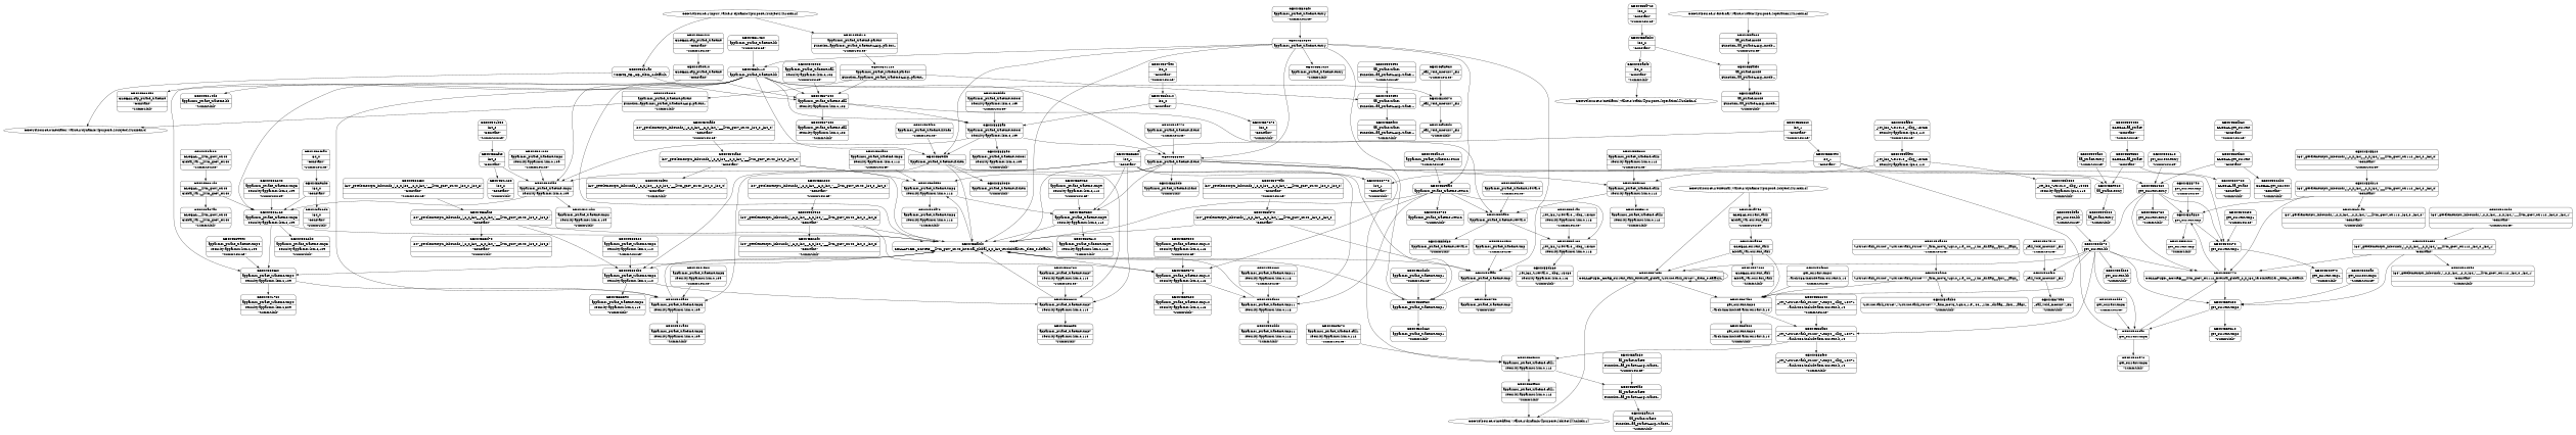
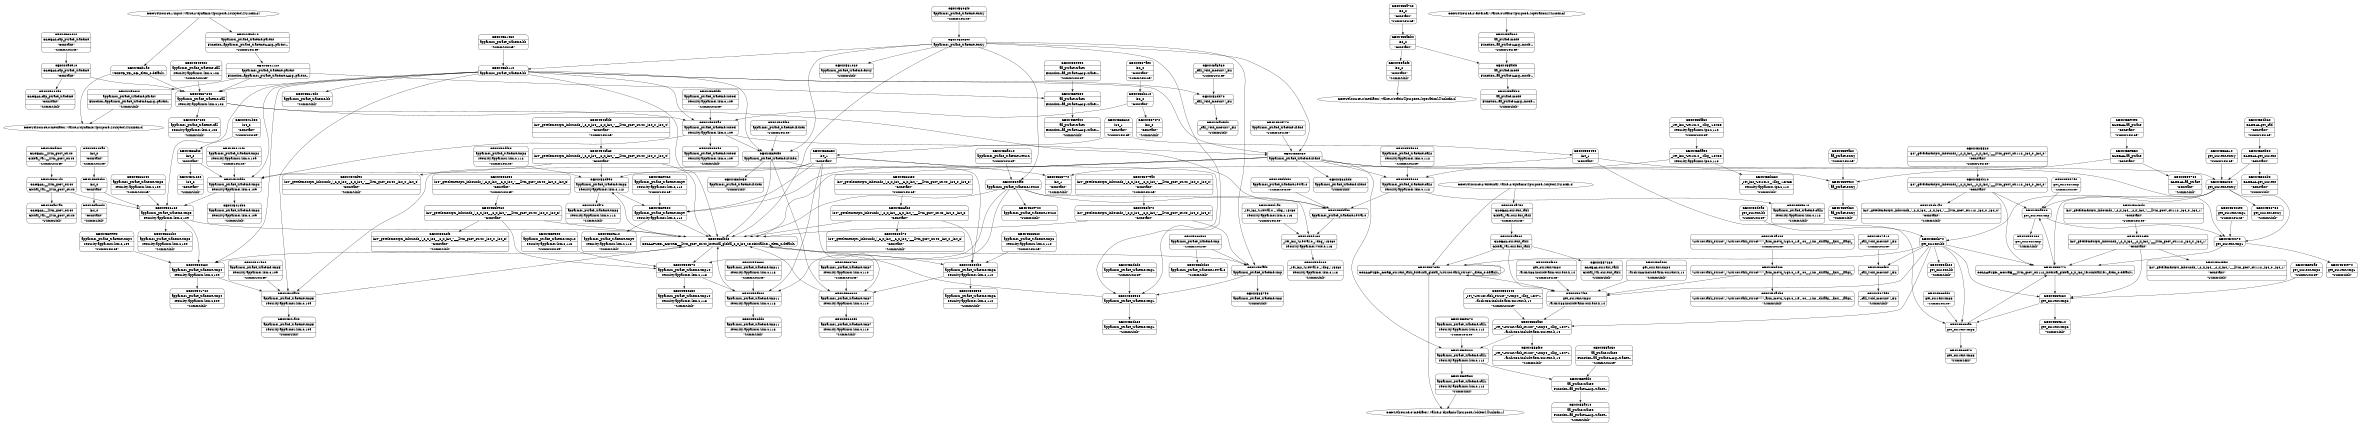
  digraph {
    node [shape=Mrecord]
    n1 [label="{CE0x453de90|apparmor_ptrace_traceme:tmp8|security/apparmor/lsm.c,112}"]
    n2 [label="{CE0x453e350|apparmor_ptrace_traceme:tmp9|security/apparmor/lsm.c,112}"]
    n3 [label="{CE0x453df70|apparmor_ptrace_traceme:tmp8|security/apparmor/lsm.c,112|*SummSink*}"]
    n4 [label="{CE0x453fbd0|COLLAPSED:_GCMRE___llvm_gcov_ctr40_internal_global_6_x_i64_zeroinitializer:_elem_0:default:}"]
    n5 [label="{CE0x453e610|apparmor_ptrace_traceme:tmp9|security/apparmor/lsm.c,112|*SummSink*}"]
    n6 [label="{CE0x455b960|i64*_getelementptr_inbounds_(_6_x_i64_,_6_x_i64_*___llvm_gcov_ctr40,_i64_0,_i64_5)|*Constant*}"]
    n7 [label="{CE0x455e570|apparmor_ptrace_traceme:tmp10|security/apparmor/lsm.c,113}"]
    n8 [label="{CE0x455c2f0|i64*_getelementptr_inbounds_(_6_x_i64_,_6_x_i64_*___llvm_gcov_ctr40,_i64_0,_i64_5)|*Constant*|*SummSink*}"]
    n9 [label="{CE0x455eb00|apparmor_ptrace_traceme:tmp11|security/apparmor/lsm.c,113}"]
    n10 [label="{CE0x455e650|apparmor_ptrace_traceme:tmp10|security/apparmor/lsm.c,113|*SummSink*}"]
    n11 [label="{CE0x453ec80|apparmor_ptrace_traceme:tmp4|security/apparmor/lsm.c,109}"]
    n12 [label="{CE0x45334b0|apparmor_ptrace_traceme:tmp6|security/apparmor/lsm.c,110}"]
    n13 [label="{CE0x453faf0|apparmor_ptrace_traceme:tmp}"]
    n14 [label="{CE0x4557230|GLOBAL:current_task|Global_var:current_task|*SummSink*}"]
    n15 [label="{CE0x4559e90|aa_ptrace:tracer|Function::aa_ptrace&Arg::tracer::|*SummSource*}"]
    n16 [label="{CE0x4559c90|aa_ptrace:tracer|Function::aa_ptrace&Arg::tracer::}"]
    n17 [label="{CE0x4559f00|aa_ptrace:tracer|Function::aa_ptrace&Arg::tracer::|*SummSink*}"]
    n18 [label="{CE0x45594e0|GLOBAL:aa_ptrace|*Constant*|*SummSource*}"]
    n19 [label="{CE0x4559550|GLOBAL:aa_ptrace|*Constant*}"]
    n20 [label="{CE0x4559780|GLOBAL:aa_ptrace|*Constant*|*SummSink*}"]
    n21 [label="{CE0x4559920|aa_ptrace:entry}"]
    n22 [label="{CE0x449cb10|apparmor_ptrace_traceme:parent|Function::apparmor_ptrace_traceme&Arg::parent::|*SummSource*}"]
    n23 [label="{CE0x4541120|apparmor_ptrace_traceme:parent|Function::apparmor_ptrace_traceme&Arg::parent::}"]
    n24 [label="{CE0x4537840|apparmor_ptrace_traceme:call|security/apparmor/lsm.c,108}"]
    n25 [label="{CE0x449cc20|apparmor_ptrace_traceme:parent|Function::apparmor_ptrace_traceme&Arg::parent::|*SummSink*}"]
    n26 [label="{CE0x4563f30|_call_void_mcount()_#2}"]
    n27 [label="{CE0x4537ee0|_call_void_mcount()_#2|*SummSink*}"]
    n28 [label="{CE0x4559260|apparmor_ptrace_traceme:call2|security/apparmor/lsm.c,112}"]
    n29 [label="{CE0x4559310|apparmor_ptrace_traceme:call2|security/apparmor/lsm.c,112|*SummSink*}"]
    n30 [label="{CE0x455bab0|apparmor_ptrace_traceme:retval.0}"]
    n31 [label="{CE0x455bd80|apparmor_ptrace_traceme:retval.0|*SummSink*}"]
-   n32 [label="{CE0x455d130|_ret_i32_%retval.0,_!dbg_!15480|security/apparmor/lsm.c,113}"]
+   n32 [label="{CE0x455d130|_ret_i32_%retval.0,_!dbg_!15480|security/apparmor/void.c,113}"]
    n33 [label="{CE0x455abf0|aa_ptrace:mode|Function::aa_ptrace&Arg::mode::}"]
    n34 [label="{CE0x455ad30|aa_ptrace:mode|Function::aa_ptrace&Arg::mode::|*SummSink*}"]
    n35 [label="{CE0x43a86d0|i64_0|*Constant*|*SummSink*}"]
    n36 [label="{CE0x43a8930|_call_void_mcount()_#2|*SummSource*}"]
    n37 [label="{CE0x452dd70|_call_void_mcount()_#2}"]
    n38 [label="{CE0x43a89d0|_call_void_mcount()_#2|*SummSink*}"]
    n39 [label="{CE0x4536160|apparmor_ptrace_traceme:tmp3|security/apparmor/lsm.c,109}"]
    n40 [label="{CE0x45362b0|apparmor_ptrace_traceme:tmp3|security/apparmor/lsm.c,109|*SummSink*}"]
    n41 [label="{CE0x45417c0|apparmor_ptrace_traceme:tmp4|security/apparmor/lsm.c,309|*SummSink*}"]
    n42 [label="{CE0x452da40|apparmor_ptrace_traceme:tmp5|security/apparmor/lsm.c,109}"]
    n43 [label="{CE0x4558480|get_current:entry}"]
    n44 [label="{CE0x453a530|get_current:tmp}"]
    n45 [label="{CE0x4540c70|get_current:tmp1}"]
    n46 [label="{CE0x455d870|get_current:bb}"]
    n47 [label="{CE0x4558730|get_current:entry|*SummSink*}"]
    n48 [label="{CE0x4555770|COLLAPSED:_GCMRE___llvm_gcov_ctr112_internal_global_2_x_i64_zeroinitializer:_elem_0:default:}"]
    n49 [label="{CE0x4555400|get_current:tmp|*SummSink*}"]
    n50 [label="{CE0x4540e70|get_current:tmp1|*SummSink*}"]
    n51 [label="{CE0x4537f80|get_current:tmp4|./arch/x86/include/asm/current.h,14}"]
    n52 [label="{CE0x45573e0|COLLAPSED:_GCRE_current_task_external_global_%struct.task_struct*:_elem_0:default:}"]
    n53 [label="{CE0x455e230|get_current:tmp2}"]
    n54 [label="{CE0x4563ca0|get_current:tmp3}"]
    n55 [label="{CE0x4558a50|_ret_%struct.task_struct*_%tmp4,_!dbg_!15471|./arch/x86/include/asm/current.h,14}"]
    n56 [label="{CE0x455db20|get_current:bb|*SummSink*}"]
    n57 [label="{CE0x4533590|apparmor_ptrace_traceme:tmp6|security/apparmor/lsm.c,110|*SummSink*}"]
    n58 [label="{CE0x4536620|apparmor_ptrace_traceme:tmp7|security/apparmor/lsm.c,110}"]
    n59 [label="{CE0x45368e0|apparmor_ptrace_traceme:tmp7|security/apparmor/lsm.c,110|*SummSink*}"]
    n60 [label="{CE0x454a5c0|GLOBAL:current_task|Global_var:current_task}"]
    n61 [label="{CE0x453f400|get_current:tmp4|./arch/x86/include/asm/current.h,14|*SummSink*}"]
    "CONST[source:0(mediator),value:2(dynamic)][purpose:{object}][SnkIdx:1]" [shape=""]
    n63 [label="{CE0x455b830|_ret_i32_%error.0,_!dbg_!15485|security/apparmor/ipc.c,110|*SummSink*}"]
    n64 [label="{CE0x455af30|_ret_i32_%error.0,_!dbg_!15485|security/apparmor/ipc.c,110|*SummSource*}"]
    n65 [label="{CE0x455aa90|_ret_i32_%error.0,_!dbg_!15485|security/apparmor/ipc.c,110}"]
    n66 [label="{CE0x453a010|apparmor_ptrace_traceme:return|*SummSource*}"]
    n67 [label="{CE0x4539fa0|apparmor_ptrace_traceme:return}"]
    n68 [label="{CE0x452e700|apparmor_ptrace_traceme:return|*SummSink*}"]
    n69 [label="{CE0x456b1a0|i64*_getelementptr_inbounds_(_2_x_i64_,_2_x_i64_*___llvm_gcov_ctr112,_i64_0,_i64_0)|*Constant*|*SummSink*}"]
    n70 [label="{CE0x455d260|_ret_i32_%retval.0,_!dbg_!15480|security/apparmor/lsm.c,113|*SummSink*}"]
    n71 [label="{CE0x4559b80|aa_ptrace:entry|*SummSink*}"]
    n72 [label="{CE0x45314d0|apparmor_ptrace_traceme:bb|*SummSink*}"]
    n73 [label="{CE0x4535770|i64_1|*Constant*|*SummSink*}"]
    n74 [label="{CE0x45361d0|GLOBAL:__llvm_gcov_ctr40|Global_var:__llvm_gcov_ctr40}"]
    n75 [label="{CE0x43a87a0|GLOBAL:__llvm_gcov_ctr40|Global_var:__llvm_gcov_ctr40|*SummSink*}"]
    n76 [label="{CE0x455cdd0|apparmor_ptrace_traceme:tmp11|security/apparmor/lsm.c,113|*SummSink*}"]
    n77 [label="{CE0x45398b0|i64_0|*Constant*}"]
    n78 [label="{CE0x455e310|get_current:tmp2|*SummSink*}"]
    n79 [label="{CE0x4563e70|get_current:tmp3|*SummSink*}"]
    n80 [label="{CE0x45378e0|apparmor_ptrace_traceme:call|security/apparmor/lsm.c,108|*SummSink*}"]
    n81 [label="{CE0x45355a0|apparmor_ptrace_traceme:tobool|security/apparmor/lsm.c,109}"]
    n82 [label="{CE0x4539df0|apparmor_ptrace_traceme:if.then}"]
    n83 [label="{CE0x4540fd0|apparmor_ptrace_traceme:tmp2|security/apparmor/lsm.c,109}"]
    n84 [label="{CE0x4535c50|apparmor_ptrace_traceme:if.end}"]
    n85 [label="{CE0x4535390|apparmor_ptrace_traceme:tobool|security/apparmor/lsm.c,109|*SummSink*}"]
    n86 [label="{CE0x4539f00|apparmor_ptrace_traceme:if.then|*SummSource*}"]
    n87 [label="{CE0x453b050|apparmor_ptrace_traceme:if.then|*SummSink*}"]
    n88 [label="{CE0x4541b50|i64_2|*Constant*|*SummSource*}"]
    n89 [label="{CE0x4536fc0|i64_2|*Constant*}"]
    n90 [label="{CE0x4541c80|i64_2|*Constant*|*SummSink*}"]
    n91 [label="{CE0x4541a40|apparmor_ptrace_traceme:tmp5|security/apparmor/lsm.c,109|*SummSink*}"]
    n92 [label="{CE0x4535980|apparmor_ptrace_traceme:tmp1}"]
    n93 [label="{CE0x452dc60|apparmor_ptrace_traceme:tmp1|*SummSink*}"]
    n94 [label="{CE0x453f230|GLOBAL:__llvm_gcov_ctr40|Global_var:__llvm_gcov_ctr40|*SummSource*}"]
    n95 [label="{CE0x4536240|apparmor_ptrace_traceme:tmp3|security/apparmor/lsm.c,109|*SummSource*}"]
    n96 [label="{CE0x4558f00|_ret_%struct.task_struct*_%tmp4,_!dbg_!15471|./arch/x86/include/asm/current.h,14|*SummSink*}"]
    n97 [label="{CE0x4541930|apparmor_ptrace_traceme:tmp5|security/apparmor/lsm.c,109|*SummSource*}"]
    n98 [label="{CE0x4531430|apparmor_ptrace_traceme:bb|*SummSource*}"]
    n99 [label="{CE0x453b110|apparmor_ptrace_traceme:bb}"]
    n100 [label="{CE0x454ca60|i64*_getelementptr_inbounds_(_6_x_i64_,_6_x_i64_*___llvm_gcov_ctr40,_i64_0,_i64_4)|*Constant*}"]
    n101 [label="{CE0x454cd90|i64*_getelementptr_inbounds_(_6_x_i64_,_6_x_i64_*___llvm_gcov_ctr40,_i64_0,_i64_4)|*Constant*|*SummSink*}"]
    n102 [label="{CE0x45410b0|apparmor_ptrace_traceme:tmp2|security/apparmor/lsm.c,109|*SummSink*}"]
    n103 [label="{CE0x453e800|apparmor_ptrace_traceme:call1|security/apparmor/lsm.c,112}"]
    n104 [label="{CE0x4532bd0|apparmor_ptrace_traceme:if.end|*SummSink*}"]
    n105 [label="{CE0x4541040|apparmor_ptrace_traceme:tmp2|security/apparmor/lsm.c,109|*SummSource*}"]
    n106 [label="{CE0x4537ae0|i32_0|*Constant*|*SummSource*}"]
    n107 [label="{CE0x453b210|i32_0|*Constant*}"]
    n108 [label="{CE0x4537c70|i32_0|*Constant*|*SummSink*}"]
    n109 [label="{CE0x45343a0|i64_0|*Constant*|*SummSource*}"]
    "CONST[source:1(input),value:2(dynamic)][purpose:{subject}][SrcIdx:2]" [shape=""]
    n111 [label="{CE0x453b1a0|VOIDTB_TE:_CE:_elem_0:default:}"]
    "CONST[source:0(mediator),value:2(dynamic)][purpose:{subject}][SnkIdx:0]" [shape=""]
    n113 [label="{CE0x45358c0|i64_1|*Constant*|*SummSource*}"]
    n114 [label="{CE0x4535850|i64_1|*Constant*}"]
    n115 [label="{CE0x4555490|i64_1|*Constant*}"]
    n116 [label="{CE0x45643d0|i64*_getelementptr_inbounds_(_2_x_i64_,_2_x_i64_*___llvm_gcov_ctr112,_i64_0,_i64_1)|*Constant*|*SummSource*}"]
    n117 [label="{CE0x4556ce0|i64*_getelementptr_inbounds_(_2_x_i64_,_2_x_i64_*___llvm_gcov_ctr112,_i64_0,_i64_1)|*Constant*}"]
    n118 [label="{CE0x4564590|i64*_getelementptr_inbounds_(_2_x_i64_,_2_x_i64_*___llvm_gcov_ctr112,_i64_0,_i64_1)|*Constant*|*SummSink*}"]
    n119 [label="{CE0x4533520|apparmor_ptrace_traceme:tmp6|security/apparmor/lsm.c,110|*SummSource*}"]
    n120 [label="{CE0x4559fd0|aa_ptrace:tracee|Function::aa_ptrace&Arg::tracee::}"]
    n121 [label="{CE0x455a410|aa_ptrace:tracee|Function::aa_ptrace&Arg::tracee::|*SummSink*}"]
-   n122 [label="{CE0x453db60|GLOBAL:get_current|*Constant*|*SummSource*}"]
+   n122 [label="{CE0x453db60|GLOBAL:get_cad|*Constant*|*SummSource*}"]
    n123 [label="{CE0x453eb30|GLOBAL:get_current|*Constant*}"]
    n124 [label="{CE0x45582b0|GLOBAL:get_current|*Constant*|*SummSink*}"]
    n125 [label="{CE0x45357e0|apparmor_ptrace_traceme:tmp|*SummSink*}"]
    n126 [label="{CE0x453e980|apparmor_ptrace_traceme:call1|security/apparmor/lsm.c,112|*SummSink*}"]
    n127 [label="{CE0x455d410|i64*_getelementptr_inbounds_(_2_x_i64_,_2_x_i64_*___llvm_gcov_ctr112,_i64_0,_i64_0)|*Constant*}"]
    n128 [label="{CE0x4559380|apparmor_ptrace_traceme:call2|security/apparmor/lsm.c,112|*SummSource*}"]
    n129 [label="{CE0x455d1a0|_ret_i32_%retval.0,_!dbg_!15480|security/apparmor/lsm.c,113|*SummSource*}"]
    n130 [label="{CE0x4539bf0|apparmor_ptrace_traceme:tobool|security/apparmor/lsm.c,109|*SummSource*}"]
    n131 [label="{CE0x455cc60|apparmor_ptrace_traceme:tmp11|security/apparmor/lsm.c,113|*SummSource*}"]
    n132 [label="{CE0x453e460|apparmor_ptrace_traceme:tmp9|security/apparmor/lsm.c,112|*SummSource*}"]
    n133 [label="{CE0x4558610|get_current:entry|*SummSource*}"]
    n134 [label="{CE0x453f4c0|%struct.task_struct*_(%struct.task_struct**)*_asm_movq_%gs:$_1:P_,$0_,_r,im,_dirflag_,_fpsr_,_flags_}"]
    n135 [label="{CE0x454a4b0|%struct.task_struct*_(%struct.task_struct**)*_asm_movq_%gs:$_1:P_,$0_,_r,im,_dirflag_,_fpsr_,_flags_|*SummSink*}"]
    n136 [label="{CE0x453f360|get_current:tmp4|./arch/x86/include/asm/current.h,14|*SummSource*}"]
    n137 [label="{CE0x45557e0|get_current:tmp|*SummSource*}"]
    n138 [label="{CE0x452dcd0|apparmor_ptrace_traceme:tmp1|*SummSource*}"]
    n139 [label="{CE0x455a7c0|i32_2|*Constant*|*SummSource*}"]
    n140 [label="{CE0x455a5b0|i32_2|*Constant*}"]
    n141 [label="{CE0x455a8f0|i32_2|*Constant*|*SummSink*}"]
    "CONST[source:0(mediator),value:0(static)][purpose:{operation}][SnkIdx:2]" [shape=""]
    n143 [label="{CE0x452e8e0|apparmor_ptrace_traceme:entry}"]
    n144 [label="{CE0x4531020|apparmor_ptrace_traceme:entry|*SummSink*}"]
    n145 [label="{CE0x4537e10|_call_void_mcount()_#2|*SummSource*}"]
    n146 [label="{CE0x4536ac0|i64*_getelementptr_inbounds_(_6_x_i64_,_6_x_i64_*___llvm_gcov_ctr40,_i64_0,_i64_3)|*Constant*}"]
    n147 [label="{CE0x4535d70|i64*_getelementptr_inbounds_(_6_x_i64_,_6_x_i64_*___llvm_gcov_ctr40,_i64_0,_i64_3)|*Constant*|*SummSink*}"]
    n148 [label="{CE0x453df00|apparmor_ptrace_traceme:tmp8|security/apparmor/lsm.c,112|*SummSource*}"]
    n149 [label="{CE0x455ac60|aa_ptrace:mode|Function::aa_ptrace&Arg::mode::|*SummSource*}"]
    "CONST[source:2(external),value:0(static)][purpose:{operation}][SrcIdx:3]" [shape=""]
    n151 [label="{CE0x4545520|i64*_getelementptr_inbounds_(_2_x_i64_,_2_x_i64_*___llvm_gcov_ctr112,_i64_0,_i64_0)|*Constant*|*SummSource*}"]
    n152 [label="{CE0x44a0e10|GLOBAL:cap_ptrace_traceme|*Constant*}"]
    n153 [label="{CE0x4538490|GLOBAL:cap_ptrace_traceme|*Constant*|*SummSink*}"]
    n154 [label="{CE0x4536730|apparmor_ptrace_traceme:tmp7|security/apparmor/lsm.c,110|*SummSource*}"]
    n155 [label="{CE0x4559a80|aa_ptrace:entry|*SummSource*}"]
    n156 [label="{CE0x4563dd0|get_current:tmp3|*SummSource*}"]
    n157 [label="{CE0x452e770|apparmor_ptrace_traceme:if.end|*SummSource*}"]
    n158 [label="{CE0x455c050|i64*_getelementptr_inbounds_(_6_x_i64_,_6_x_i64_*___llvm_gcov_ctr40,_i64_0,_i64_5)|*Constant*|*SummSource*}"]
    n159 [label="{CE0x454a440|%struct.task_struct*_(%struct.task_struct**)*_asm_movq_%gs:$_1:P_,$0_,_r,im,_dirflag_,_fpsr_,_flags_|*SummSource*}"]
    n160 [label="{CE0x45306f0|apparmor_ptrace_traceme:entry|*SummSource*}"]
    n161 [label="{CE0x50c2e00|apparmor_ptrace_traceme:tmp|*SummSource*}"]
    n162 [label="{CE0x454cad0|i64*_getelementptr_inbounds_(_6_x_i64_,_6_x_i64_*___llvm_gcov_ctr40,_i64_0,_i64_4)|*Constant*|*SummSource*}"]
    n163 [label="{CE0x455d9a0|get_current:bb|*SummSource*}"]
    n164 [label="{CE0x4540900|apparmor_ptrace_traceme:call|security/apparmor/lsm.c,108|*SummSource*}"]
    n165 [label="{CE0x4540ce0|get_current:tmp1|*SummSource*}"]
    "CONST[source:2(external),value:2(dynamic)][purpose:{object}][SrcIdx:4]" [shape=""]
    n167 [label="{CE0x454a7e0|GLOBAL:current_task|Global_var:current_task|*SummSource*}"]
    n168 [label="{CE0x4538420|GLOBAL:cap_ptrace_traceme|*Constant*|*SummSource*}"]
    n169 [label="{CE0x45479a0|i64*_getelementptr_inbounds_(_6_x_i64_,_6_x_i64_*___llvm_gcov_ctr40,_i64_0,_i64_0)|*Constant*|*SummSource*}"]
    n170 [label="{CE0x453fc70|i64*_getelementptr_inbounds_(_6_x_i64_,_6_x_i64_*___llvm_gcov_ctr40,_i64_0,_i64_0)|*Constant*}"]
    n171 [label="{CE0x45399e0|apparmor_ptrace_traceme:tmp4|security/apparmor/lsm.c,109|*SummSource*}"]
    n172 [label="{CE0x453e870|apparmor_ptrace_traceme:call1|security/apparmor/lsm.c,112|*SummSource*}"]
    n173 [label="{CE0x4558840|_ret_%struct.task_struct*_%tmp4,_!dbg_!15471|./arch/x86/include/asm/current.h,14|*SummSource*}"]
    n174 [label="{CE0x4536c50|i64*_getelementptr_inbounds_(_6_x_i64_,_6_x_i64_*___llvm_gcov_ctr40,_i64_0,_i64_3)|*Constant*|*SummSource*}"]
    n175 [label="{CE0x455e5e0|apparmor_ptrace_traceme:tmp10|security/apparmor/lsm.c,113|*SummSource*}"]
    n176 [label="{CE0x455bbe0|apparmor_ptrace_traceme:retval.0|*SummSource*}"]
    n177 [label="{CE0x455e2a0|get_current:tmp2|*SummSource*}"]
    n178 [label="{CE0x455a250|aa_ptrace:tracee|Function::aa_ptrace&Arg::tracee::|*SummSource*}"]
    n1 -> n2
    n1 -> n3
    n2 -> n4
    n2 -> n5
    n4 -> n1
    n4 -> n7
    n4 -> n11
    n4 -> n12
    n4 -> n13
    n6 -> n4
    n6 -> n7
    n6 -> n8
    n7 -> n9
    n7 -> n10
    n9 -> n4
    n9 -> n76
    n11 -> n41
    n11 -> n42
    n12 -> n57
    n12 -> n58
    n13 -> n92
    n13 -> n125
    n15 -> n16
    n16 -> n17
    n18 -> n19
    n19 -> n20
    n19 -> n21
    n21 -> n71
    n22 -> n23
    n23 -> n16
    n23 -> n24
    n23 -> n25
    n24 -> n30
    n24 -> n80
    n24 -> n81
    n25 -> "CONST[source:0(mediator),value:2(dynamic)][purpose:{subject}][SnkIdx:0]"
    n26 -> n27
    n28 -> n29
    n28 -> n30
-   n30 -> n31
+   n161 -> n31
    n30 -> n32
    n32 -> n70
    n33 -> n34
    n36 -> n37
    n37 -> n38
    n39 -> n4
    n39 -> n11
    n39 -> n40
    n42 -> n4
    n42 -> n91
    n43 -> n44
    n43 -> n45
    n43 -> n46
    n43 -> n47
    n43 -> n48
    n44 -> n45
    n44 -> n49
    n45 -> n48
    n45 -> n50
    n46 -> n26
    n46 -> n48
    n46 -> n51
    n46 -> n52
    n46 -> n53
    n46 -> n54
    n46 -> n55
    n46 -> n56
    n48 -> n44
    n48 -> n53
    n51 -> n55
-   n51 -> n61
+   n61 -> n51
    n52 -> n51
    n52 -> n52
    n52 -> "CONST[source:0(mediator),value:2(dynamic)][purpose:{object}][SnkIdx:1]"
    n53 -> n54
    n53 -> n78
    n54 -> n48
    n54 -> n79
    n55 -> n96
    n55 -> n103
    n58 -> n4
    n58 -> n59
    n60 -> n14
    n60 -> n51
    n60 -> n52
    n64 -> n65
    n65 -> n28
    n65 -> n63
    n66 -> n67
    n67 -> n4
    n67 -> n7
    n67 -> n9
    n67 -> n30
    n67 -> n32
    n67 -> n68
    n74 -> n39
    n74 -> n75
    n77 -> n35
    n77 -> n39
    n81 -> n82
    n81 -> n83
    n81 -> n84
    n81 -> n85
    n82 -> n4
    n82 -> n12
    n82 -> n58
    n82 -> n87
    n83 -> n39
    n83 -> n102
    n84 -> n1
    n84 -> n2
    n84 -> n4
    n84 -> n21
    n84 -> n28
    n84 -> n43
    n84 -> n103
    n84 -> n104
    n86 -> n82
    n88 -> n89
    n89 -> n83
    n89 -> n90
    n92 -> n4
    n92 -> n93
    n94 -> n74
    n95 -> n39
    n97 -> n42
    n98 -> n99
    n99 -> n4
    n99 -> n11
    n99 -> n24
    n99 -> n37
    n99 -> n39
    n99 -> n42
    n99 -> n72
    n99 -> n81
    n99 -> n82
    n99 -> n83
    n99 -> n84
    n100 -> n1
    n100 -> n4
    n100 -> n101
    n103 -> n120
    n103 -> n126
    n105 -> n83
    n106 -> n107
    n107 -> n81
    n107 -> n108
    n109 -> n77
    "CONST[source:1(input),value:2(dynamic)][purpose:{subject}][SrcIdx:2]" -> n22
    "CONST[source:1(input),value:2(dynamic)][purpose:{subject}][SrcIdx:2]" -> n111
    n111 -> n24
    n111 -> "CONST[source:0(mediator),value:2(dynamic)][purpose:{subject}][SnkIdx:0]"
    n113 -> n114
    n113 -> n115
    n114 -> n2
    n114 -> n9
    n114 -> n42
    n114 -> n58
    n114 -> n73
    n114 -> n83
    n114 -> n92
    n115 -> n45
    n115 -> n54
    n115 -> n73
    n116 -> n117
    n117 -> n48
    n117 -> n53
    n117 -> n118
    n119 -> n12
    n120 -> n121
    n122 -> n123
    n123 -> n43
    n123 -> n124
    n126 -> "CONST[source:0(mediator),value:2(dynamic)][purpose:{object}][SnkIdx:1]"
    n127 -> n44
    n127 -> n48
    n127 -> n69
    n128 -> n28
    n129 -> n32
    n130 -> n81
    n131 -> n9
    n132 -> n2
    n133 -> n43
    n134 -> n51
    n134 -> n135
    n136 -> n51
    n137 -> n44
    n138 -> n92
    n139 -> n140
    n140 -> n33
    n140 -> n141
    n141 -> "CONST[source:0(mediator),value:0(static)][purpose:{operation}][SnkIdx:2]"
    n143 -> n4
    n143 -> n13
    n143 -> n67
    n143 -> n82
    n143 -> n84
    n143 -> n92
    n143 -> n99
    n143 -> n144
    n145 -> n26
    n146 -> n4
    n146 -> n12
    n146 -> n147
    n148 -> n1
    n149 -> n33
    "CONST[source:2(external),value:0(static)][purpose:{operation}][SrcIdx:3]" -> n149
    n151 -> n127
    n152 -> n24
    n152 -> n153
    n154 -> n58
    n155 -> n21
    n156 -> n54
    n157 -> n84
    n158 -> n6
    n159 -> n134
    n160 -> n143
    n161 -> n13
    n162 -> n100
    n163 -> n46
    n164 -> n24
    n165 -> n45
    "CONST[source:2(external),value:2(dynamic)][purpose:{object}][SrcIdx:4]" -> n52
    "CONST[source:2(external),value:2(dynamic)][purpose:{object}][SrcIdx:4]" -> n167
    n167 -> n60
    n168 -> n152
    n169 -> n170
    n170 -> n4
    n170 -> n13
    n171 -> n11
    n172 -> n103
    n173 -> n55
    n174 -> n146
    n175 -> n7
    n176 -> n30
    n177 -> n53
    n178 -> n120
  }
